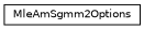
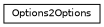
  digraph {
    rankdir=LR
-   n1 [color=black fillcolor=white fontname=Helvetica fontsize=10 height=0.2 label=MleAmSgmm2Options shape=record style=filled width=0.4]
+   n1 [color=black fillcolor=white fontname=Helvetica fontsize=10 height=0.2 label=Options2Options shape=record style=filled width=0.4]
  }
